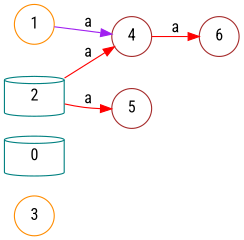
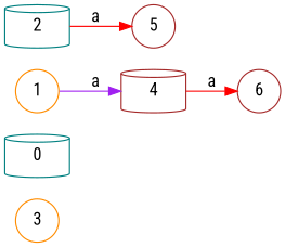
  strict digraph {
    fontname="Roboto Condensed"
    rankdir=LR
    node [color=brown fontname="Roboto Condensed" shape=circle]
    edge [color=red fontname="Roboto Condensed"]
    3 [color=darkorange]
    0 [color=teal shape=cylinder]
-   4
+   4 [shape=cylinder]
    6
    1 [color=darkorange]
    2 [color=teal shape=cylinder]
    5
    4 -> 6 [label=a]
    1 -> 4 [color=purple label=a]
-   2 -> 4 [label=a]
    2 -> 5 [label=a]
  }
